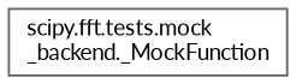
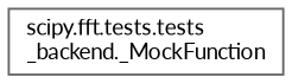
  digraph {
    rankdir=LR
    fontname=Lato
-   n1 [color=grey40 fillcolor=white fontname=Lato fontsize=10 height=0.2 label="scipy.fft.tests.mock\l_backend._MockFunction" shape=box style=filled width=0.4]
+   n1 [color=grey40 fillcolor=white fontname=Lato fontsize=10 height=0.2 label="scipy.fft.tests.tests\l_backend._MockFunction" shape=box style=filled width=0.4]
  }
